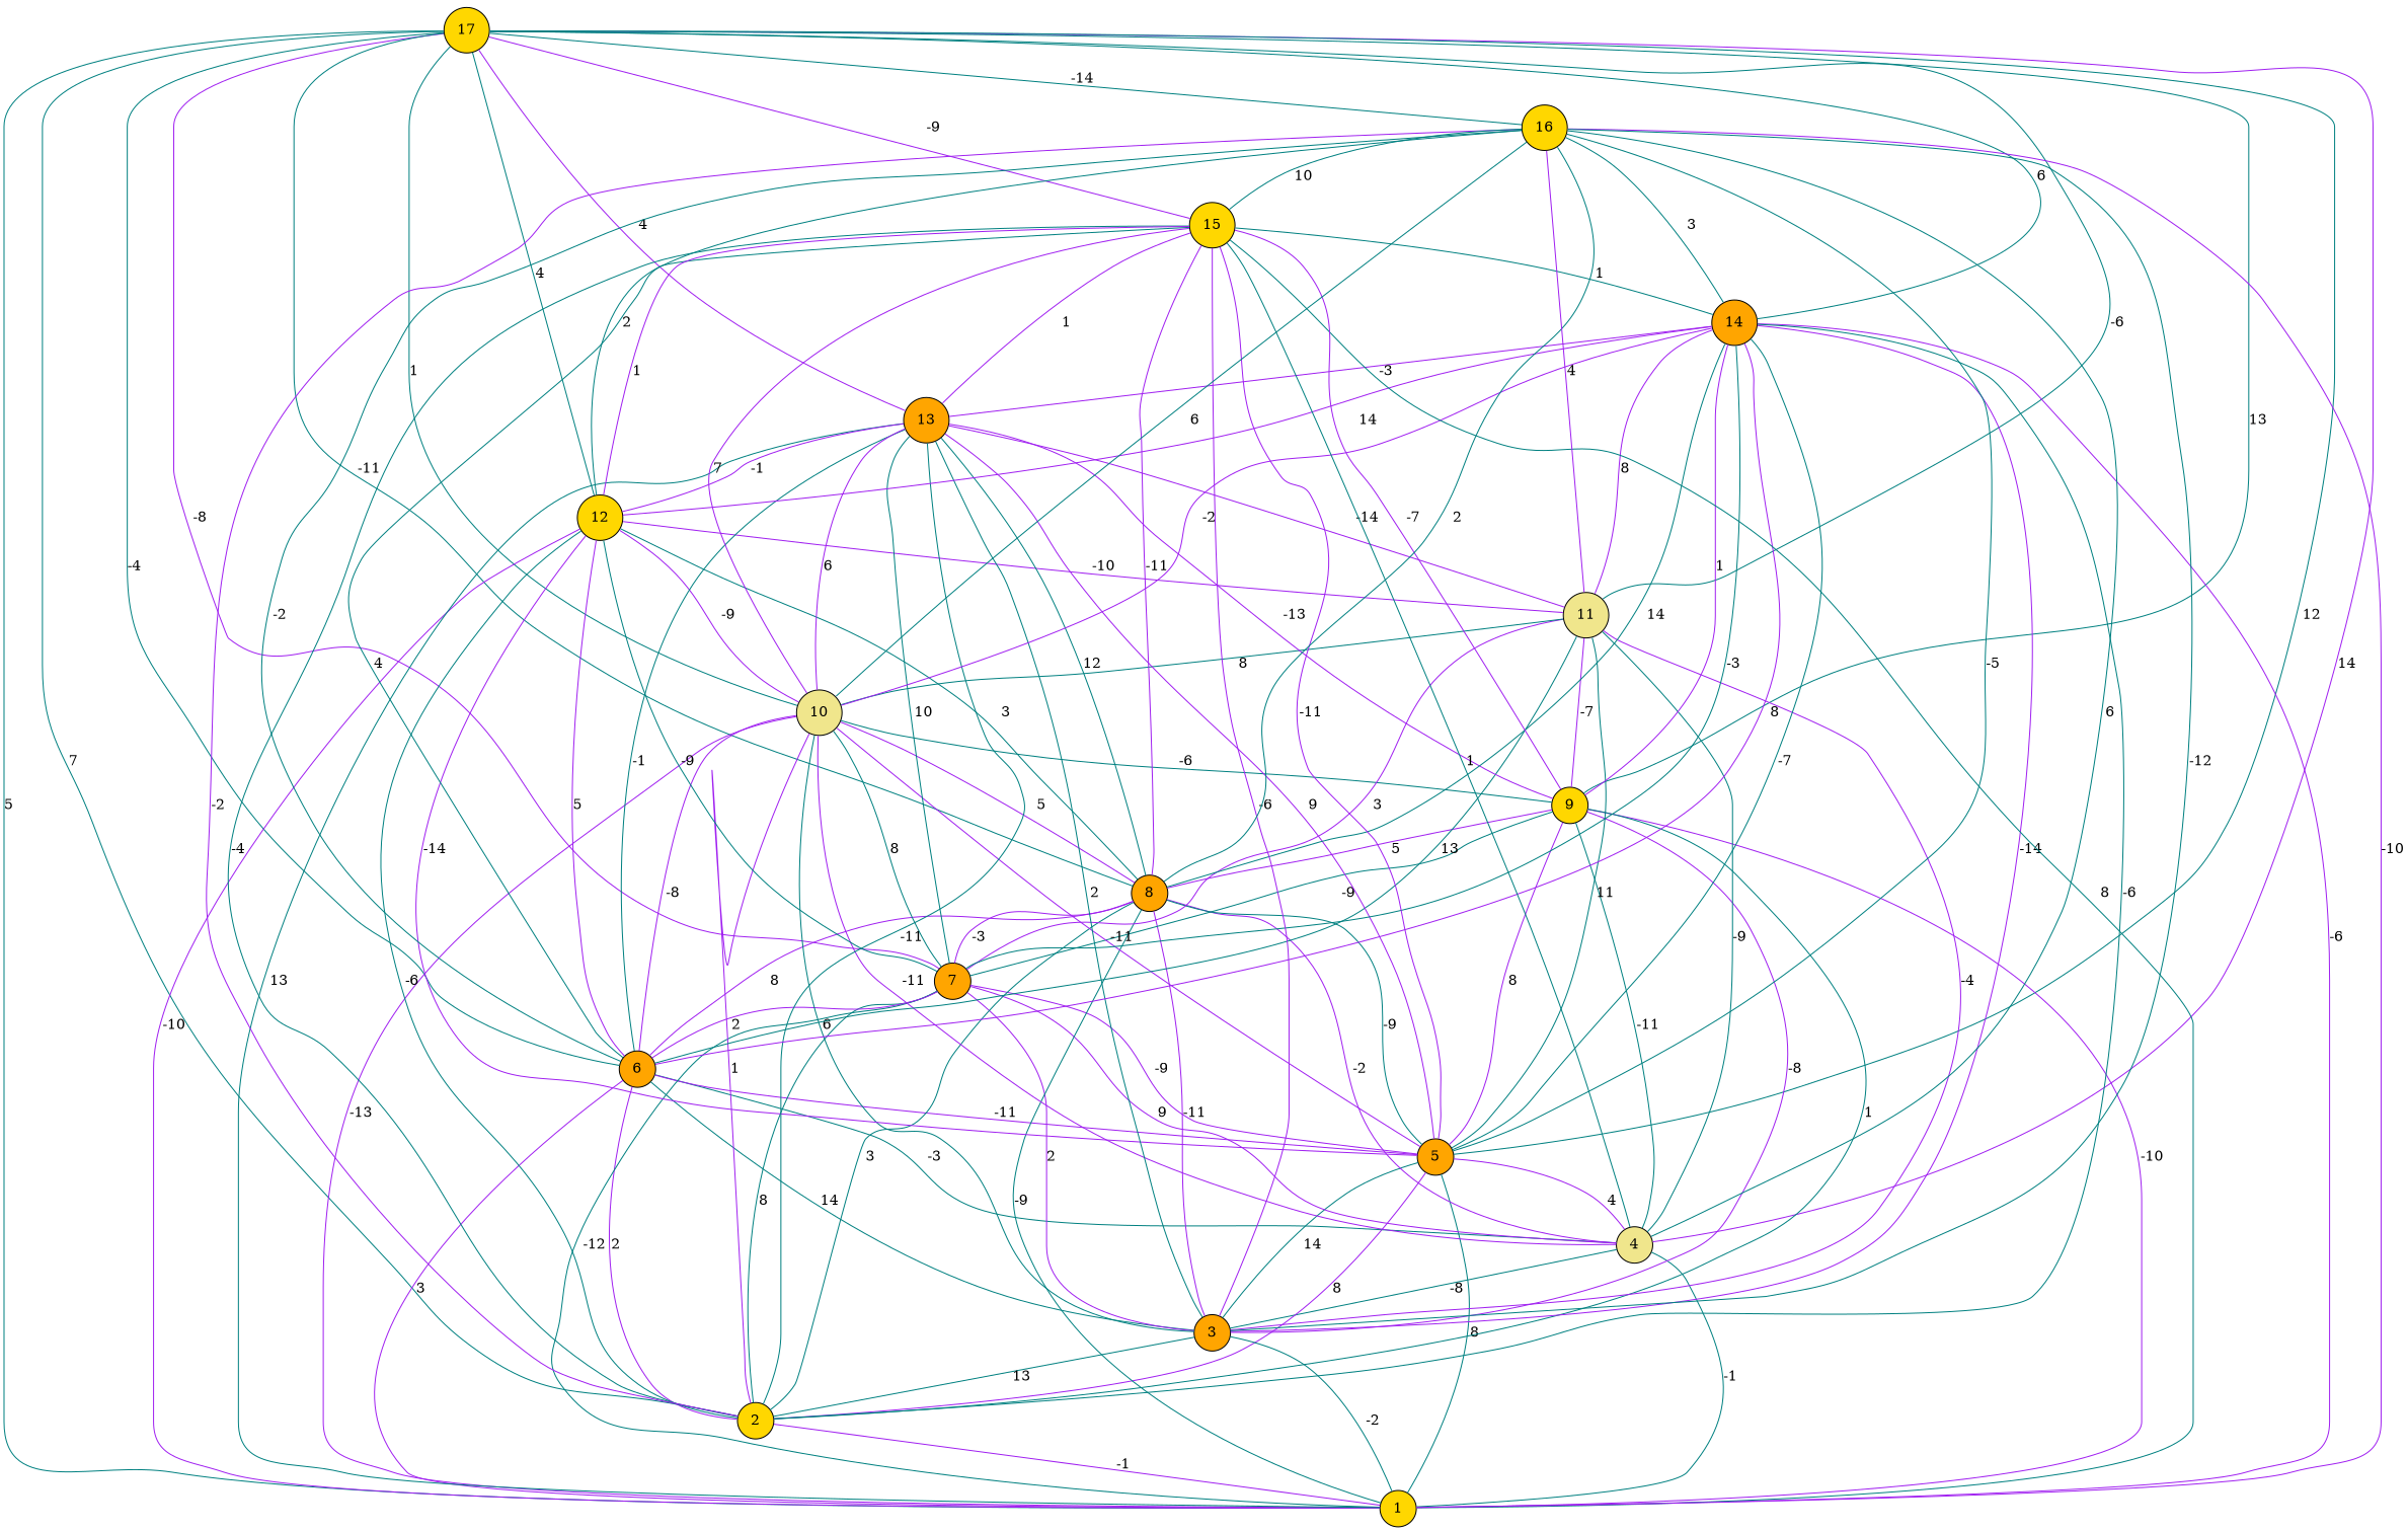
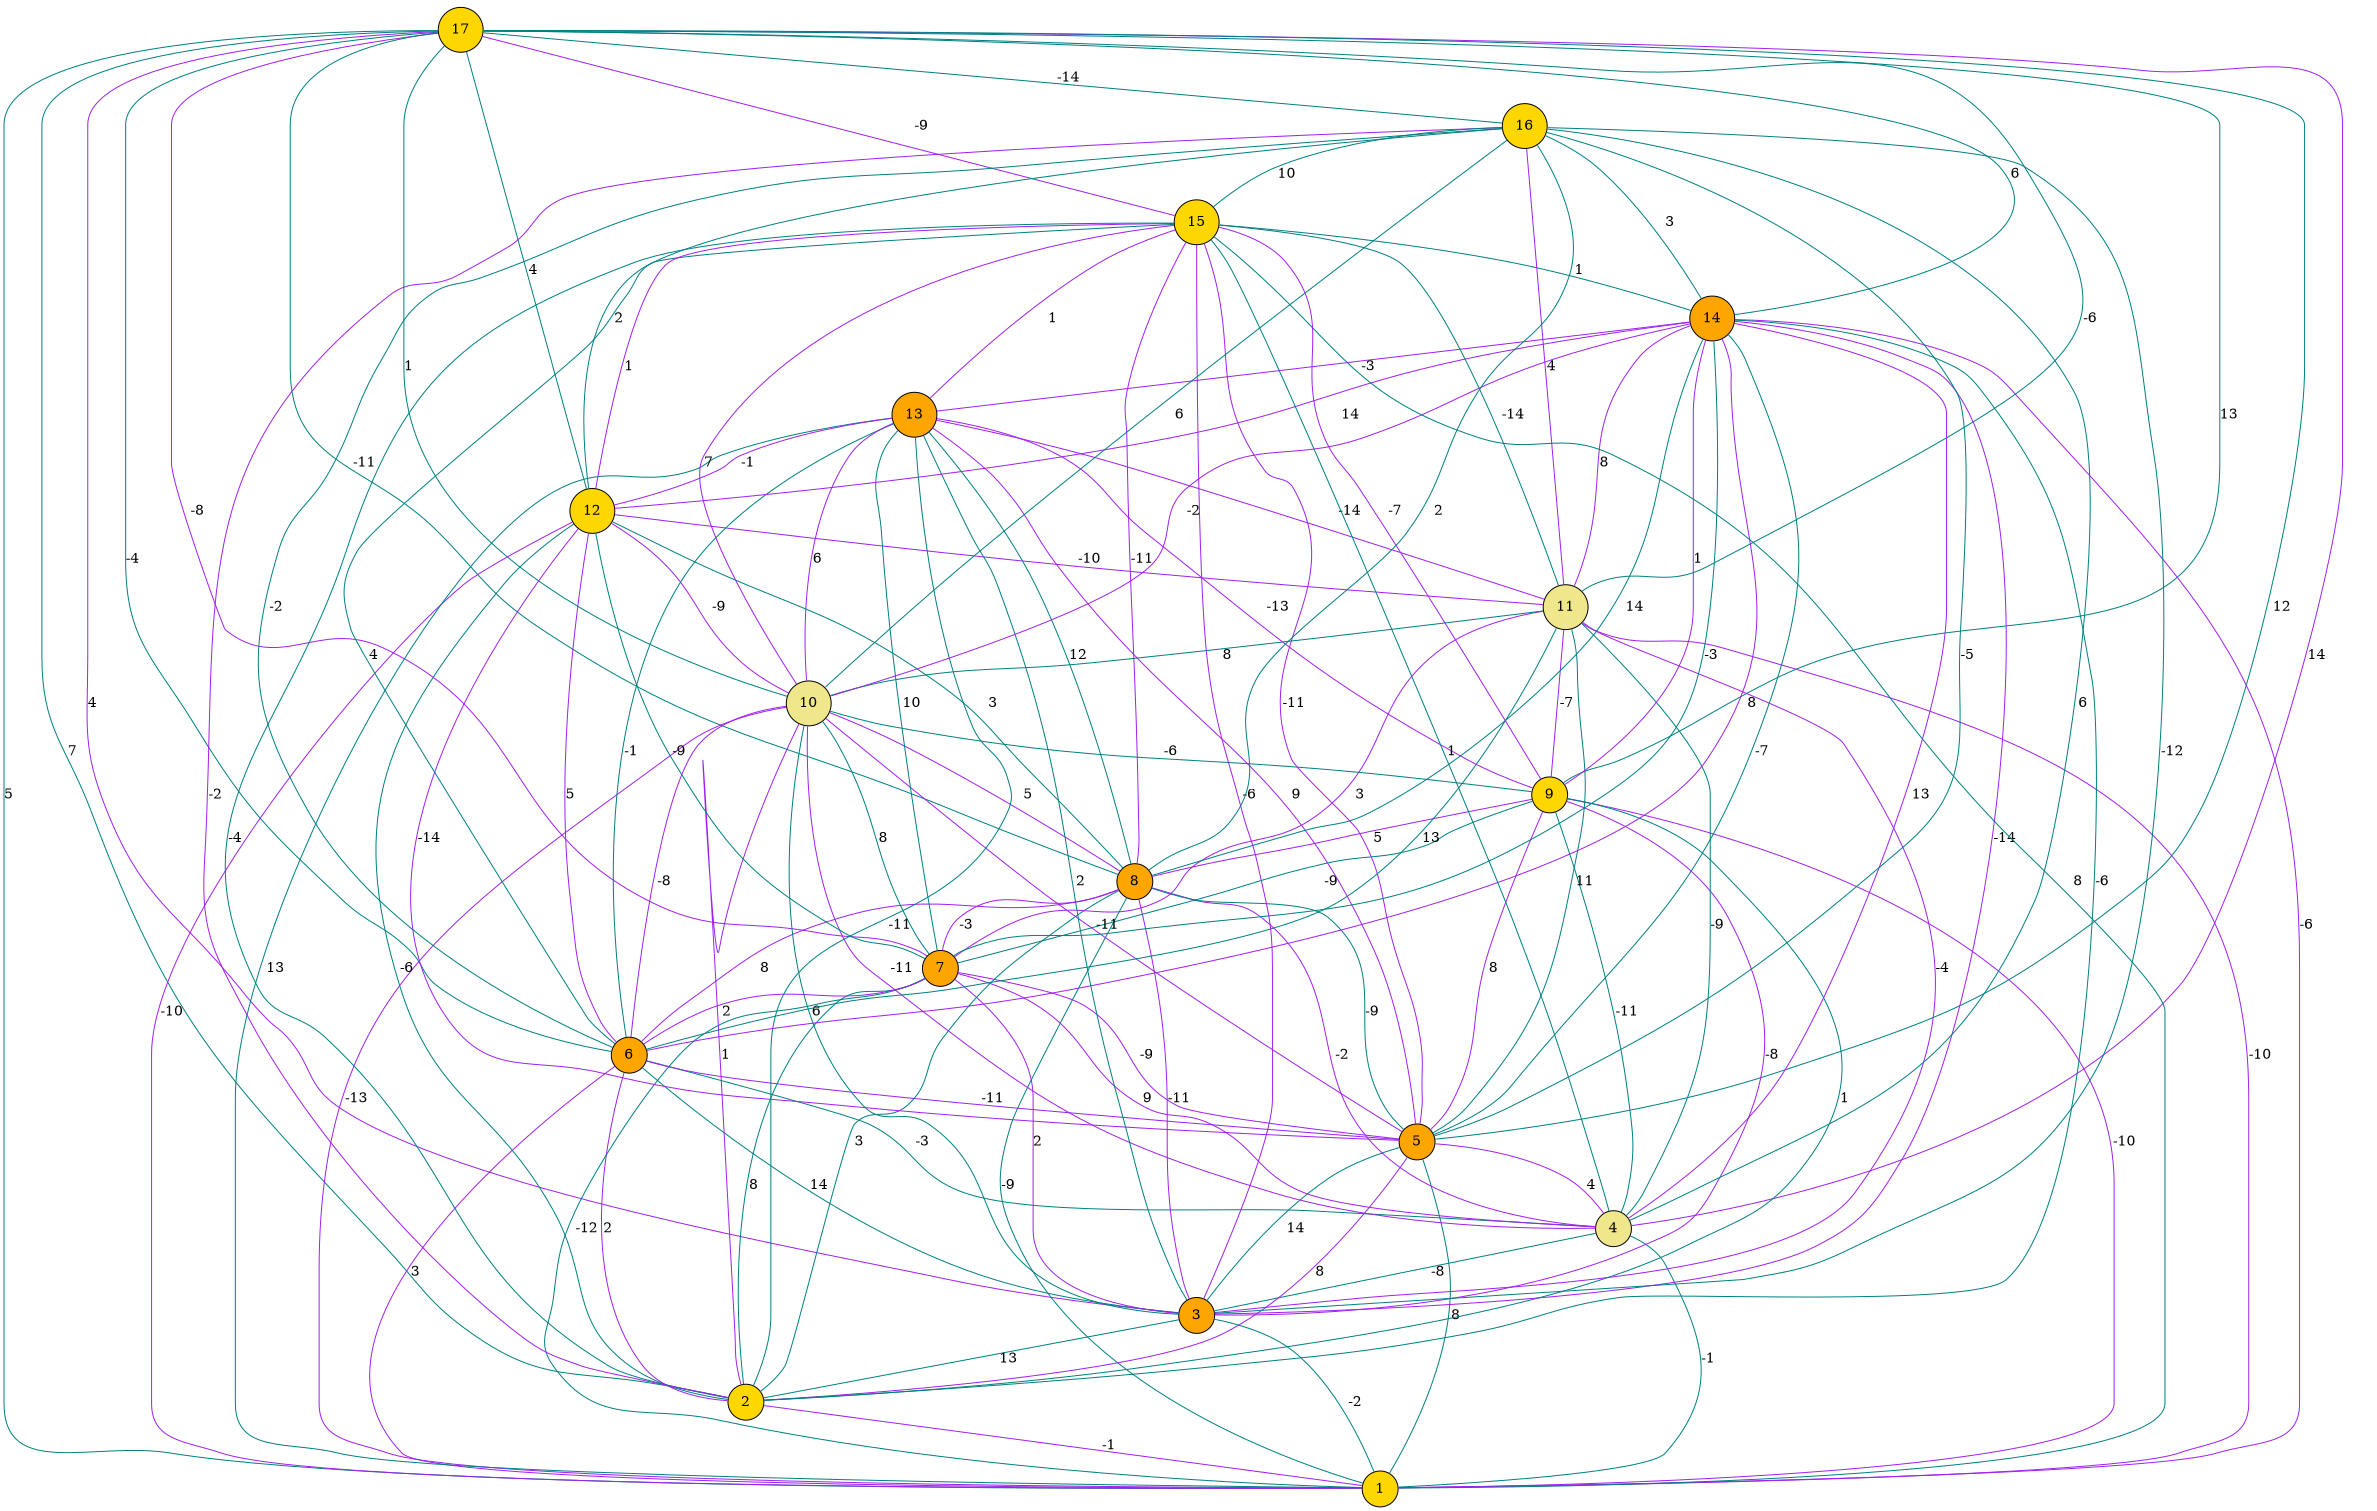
  graph {
    fontname="Helvetica,Arial,sans-serif"
    node [fillcolor=gold shape=circle style=filled]
    edge [color=teal]
    17
    1
    2
    4 [fillcolor=khaki]
    5 [fillcolor=orange]
    6 [fillcolor=orange]
    7 [fillcolor=orange]
    8 [fillcolor=orange]
    9
    10 [fillcolor=khaki]
    11 [fillcolor=khaki]
    12
    13 [fillcolor=orange]
    14 [fillcolor=orange]
    15
    16
    3 [fillcolor=orange]
    17 -- 1 [label=5]
    17 -- 2 [label=7]
    17 -- 4 [color=purple label=14]
    17 -- 5 [label=12]
    17 -- 6 [label=-4]
    17 -- 7 [color=purple label=-8]
    17 -- 8 [label=-11]
    17 -- 9 [label=13]
    17 -- 10 [label=1]
    17 -- 11 [label=-6]
    17 -- 12 [label=4]
-   17 -- 13 [color=purple label=4]
+   17 -- 3 [color=purple label=4]
    17 -- 14 [label=6]
    17 -- 15 [color=purple label=-9]
    17 -- 16 [label=-14]
    2 -- 1 [color=purple label=-1]
    4 -- 1 [label=-1]
    4 -- 3 [label=-8]
    5 -- 1 [label=8]
    5 -- 2 [color=purple label=8]
    5 -- 4 [color=purple label=4]
    5 -- 3 [label=14]
    6 -- 1 [color=purple label=3]
    6 -- 2 [color=purple label=2]
    6 -- 4 [label=-3]
    6 -- 5 [color=purple label=-11]
    6 -- 3 [label=14]
    7 -- 1 [label=-12]
    7 -- 2 [label=8]
    7 -- 4 [color=purple label=9]
    7 -- 5 [color=purple label=-9]
    7 -- 6 [color=purple label=2]
    7 -- 3 [color=purple label=2]
    8 -- 1 [label=-9]
    8 -- 2 [label=3]
    8 -- 4 [color=purple label=-2]
    8 -- 5 [label=-9]
    8 -- 6 [color=purple label=8]
    8 -- 7 [color=purple label=-3]
    8 -- 3 [color=purple label=-11]
    9 -- 1 [color=purple label=-10]
    9 -- 2 [label=1]
    9 -- 4 [label=-11]
    9 -- 5 [color=purple label=8]
    9 -- 7 [label=-9]
    9 -- 8 [color=purple label=5]
    9 -- 3 [color=purple label=-8]
    10 -- 1 [color=purple label=-13]
    10 -- 2 [color=purple label=1]
    10 -- 4 [color=purple label=-11]
    10 -- 5 [color=purple label=-11]
    10 -- 6 [color=purple label=-8]
    10 -- 7 [label=8]
    10 -- 8 [color=purple label=5]
    10 -- 9 [label=-6]
    10 -- 3 [label=6]
-   16 -- 1 [color=purple label=-10]
+   11 -- 1 [color=purple label=-10]
    11 -- 4 [label=-9]
    11 -- 5 [label=11]
    11 -- 6 [label=13]
    11 -- 7 [color=purple label=3]
    11 -- 9 [color=purple label=-7]
    11 -- 10 [label=8]
    11 -- 3 [color=purple label=-4]
    12 -- 1 [color=purple label=-10]
    12 -- 2 [label=-6]
    12 -- 5 [color=purple label=-14]
    12 -- 6 [color=purple label=5]
    12 -- 7 [label=-9]
    12 -- 8 [label=3]
    12 -- 10 [color=purple label=-9]
    12 -- 11 [color=purple label=-10]
    13 -- 1 [label=13]
    13 -- 2 [label=-11]
    13 -- 5 [color=purple label=9]
    13 -- 6 [label=-1]
    13 -- 7 [label=10]
    13 -- 8 [label=12]
    13 -- 9 [color=purple label=-13]
    13 -- 10 [color=purple label=6]
    13 -- 11 [color=purple label=-14]
    13 -- 12 [color=purple label=-1]
    13 -- 3 [label=2]
    14 -- 1 [color=purple label=-6]
    14 -- 2 [label=-6]
+   14 -- 4 [color=purple label=13]
    14 -- 5 [label=-7]
    14 -- 6 [color=purple label=8]
    14 -- 7 [label=-3]
    14 -- 8 [label=14]
    14 -- 9 [color=purple label=1]
    14 -- 10 [color=purple label=-2]
    14 -- 11 [color=purple label=8]
    14 -- 12 [color=purple label=14]
    14 -- 13 [color=purple label=-3]
    14 -- 3 [color=purple label=-14]
    15 -- 1 [label=8]
    15 -- 2 [label=-4]
    15 -- 4 [label=1]
    15 -- 5 [color=purple label=-11]
    15 -- 6 [label=4]
    15 -- 8 [color=purple label=-11]
    15 -- 9 [color=purple label=-7]
    15 -- 10 [color=purple label=7]
+   15 -- 11 [label=-14]
    15 -- 12 [color=purple label=1]
    15 -- 13 [color=purple label=1]
    15 -- 14 [label=1]
    15 -- 3 [color=purple label=-6]
    16 -- 2 [color=purple label=-2]
    16 -- 4 [label=6]
    16 -- 5 [label=-5]
    16 -- 6 [label=-2]
    16 -- 8 [label=2]
    16 -- 10 [label=6]
    16 -- 11 [color=purple label=4]
    16 -- 12 [label=2]
    16 -- 14 [label=3]
    16 -- 15 [label=10]
    16 -- 3 [label=-12]
    3 -- 1 [label=-2]
    3 -- 2 [label=13]
  }
